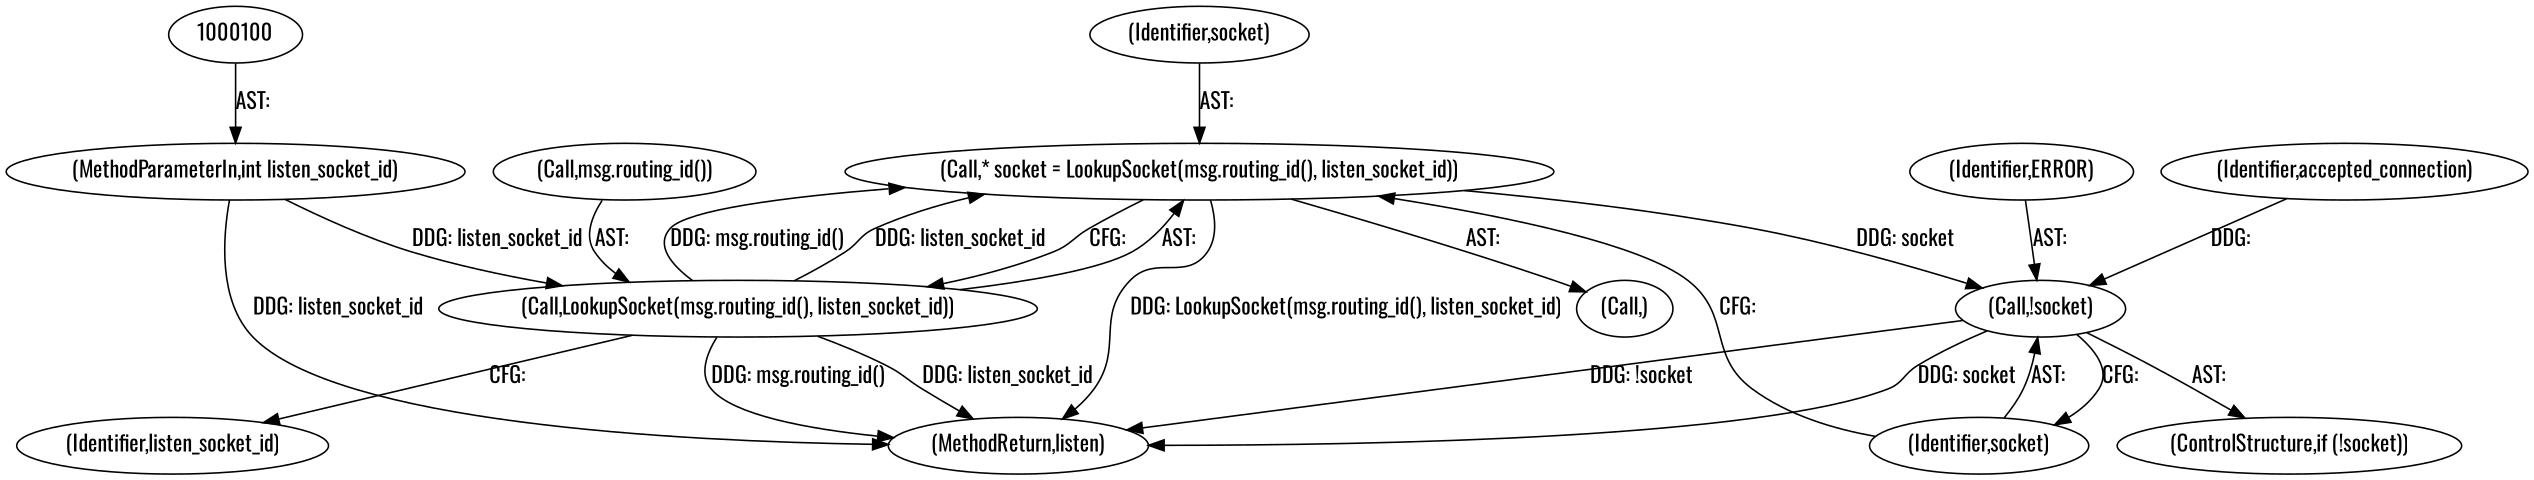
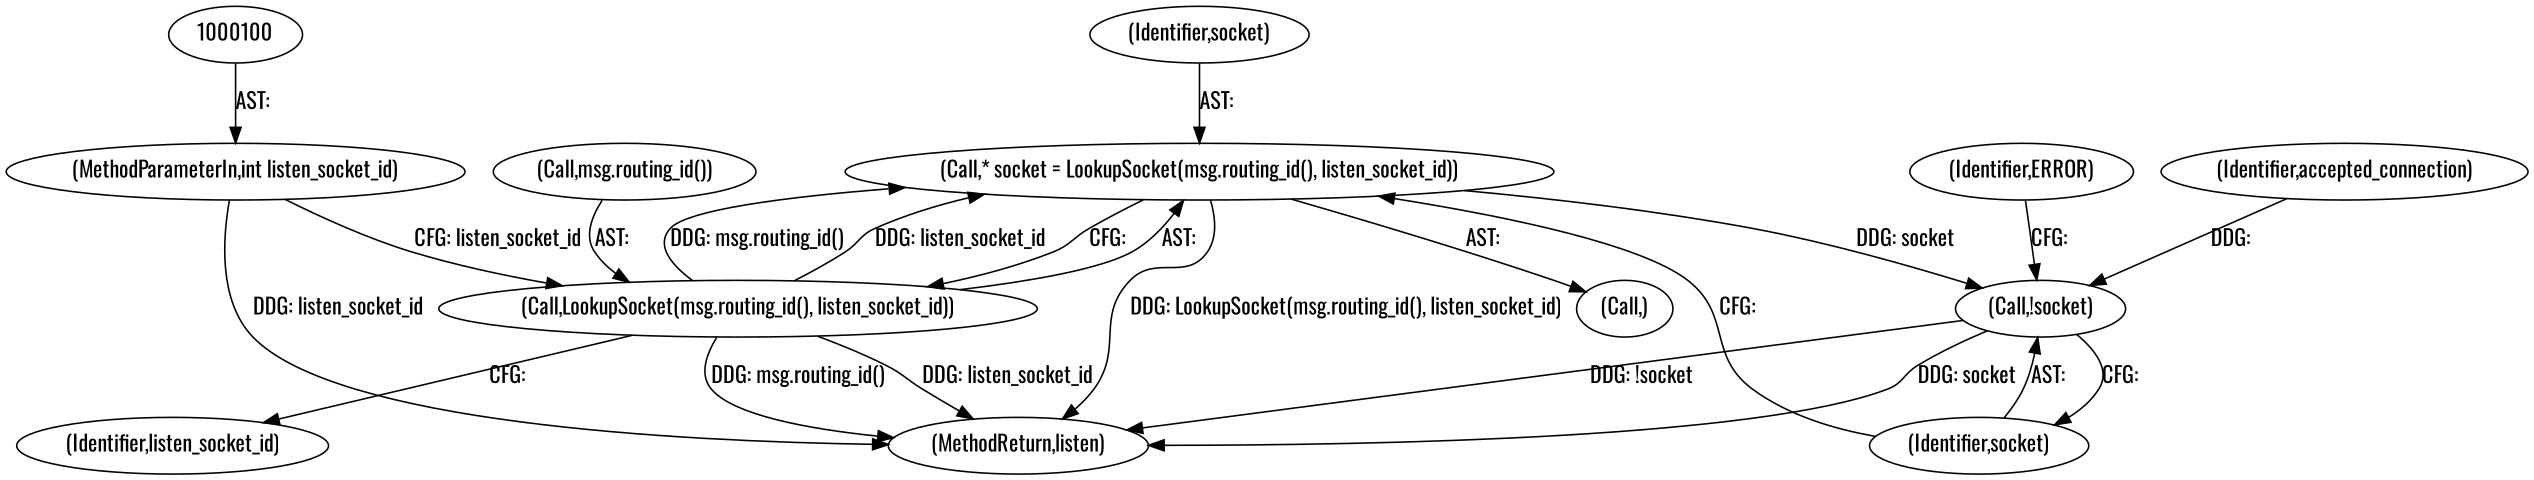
  digraph {
    fontname=Oswald
    node [fontname=Oswald]
    edge [fontname=Oswald]
    n1 [label="(Call,* socket = LookupSocket(msg.routing_id(), listen_socket_id))"]
    n2 [label="(Call,LookupSocket(msg.routing_id(), listen_socket_id))"]
    n3 [label="(Call,!socket)"]
    n4 [label="(MethodReturn,listen)"]
    n5 [label="(Call,)"]
    n6 [label="(Identifier,listen_socket_id)"]
    n7 [label="(Identifier,socket)"]
-   n8 [label="(ControlStructure,if (!socket))"]
    n9 [label="(MethodParameterIn,int listen_socket_id)"]
    1000100
    n11 [label="(Identifier,ERROR)"]
    n12 [label="(Identifier,socket)"]
    n13 [label="(Identifier,accepted_connection)"]
    n14 [label="(Call,msg.routing_id())"]
    n1 -> n2 [label="CFG: "]
    n1 -> n3 [label="DDG: socket"]
    n1 -> n4 [label="DDG: LookupSocket(msg.routing_id(), listen_socket_id)"]
    n1 -> n5 [label="AST: "]
    n2 -> n1 [label="AST: "]
    n2 -> n1 [label="DDG: msg.routing_id()"]
    n2 -> n1 [label="DDG: listen_socket_id"]
    n2 -> n4 [label="DDG: msg.routing_id()"]
    n2 -> n4 [label="DDG: listen_socket_id"]
    n2 -> n6 [label="CFG: "]
    n3 -> n4 [label="DDG: socket"]
    n3 -> n4 [label="DDG: !socket"]
    n3 -> n7 [label="CFG: "]
-   n3 -> n8 [label="AST: "]
    n7 -> n1 [label="CFG: "]
    n7 -> n3 [label="AST: "]
-   n9 -> n2 [label="DDG: listen_socket_id"]
+   n9 -> n2 [label="CFG: listen_socket_id"]
    n9 -> n4 [label="DDG: listen_socket_id"]
    1000100 -> n9 [label="AST: "]
-   n11 -> n3 [label="AST: "]
+   n11 -> n3 [label="CFG: "]
    n12 -> n1 [label="AST: "]
    n13 -> n3 [label="DDG: "]
    n14 -> n2 [label="AST: "]
  }
